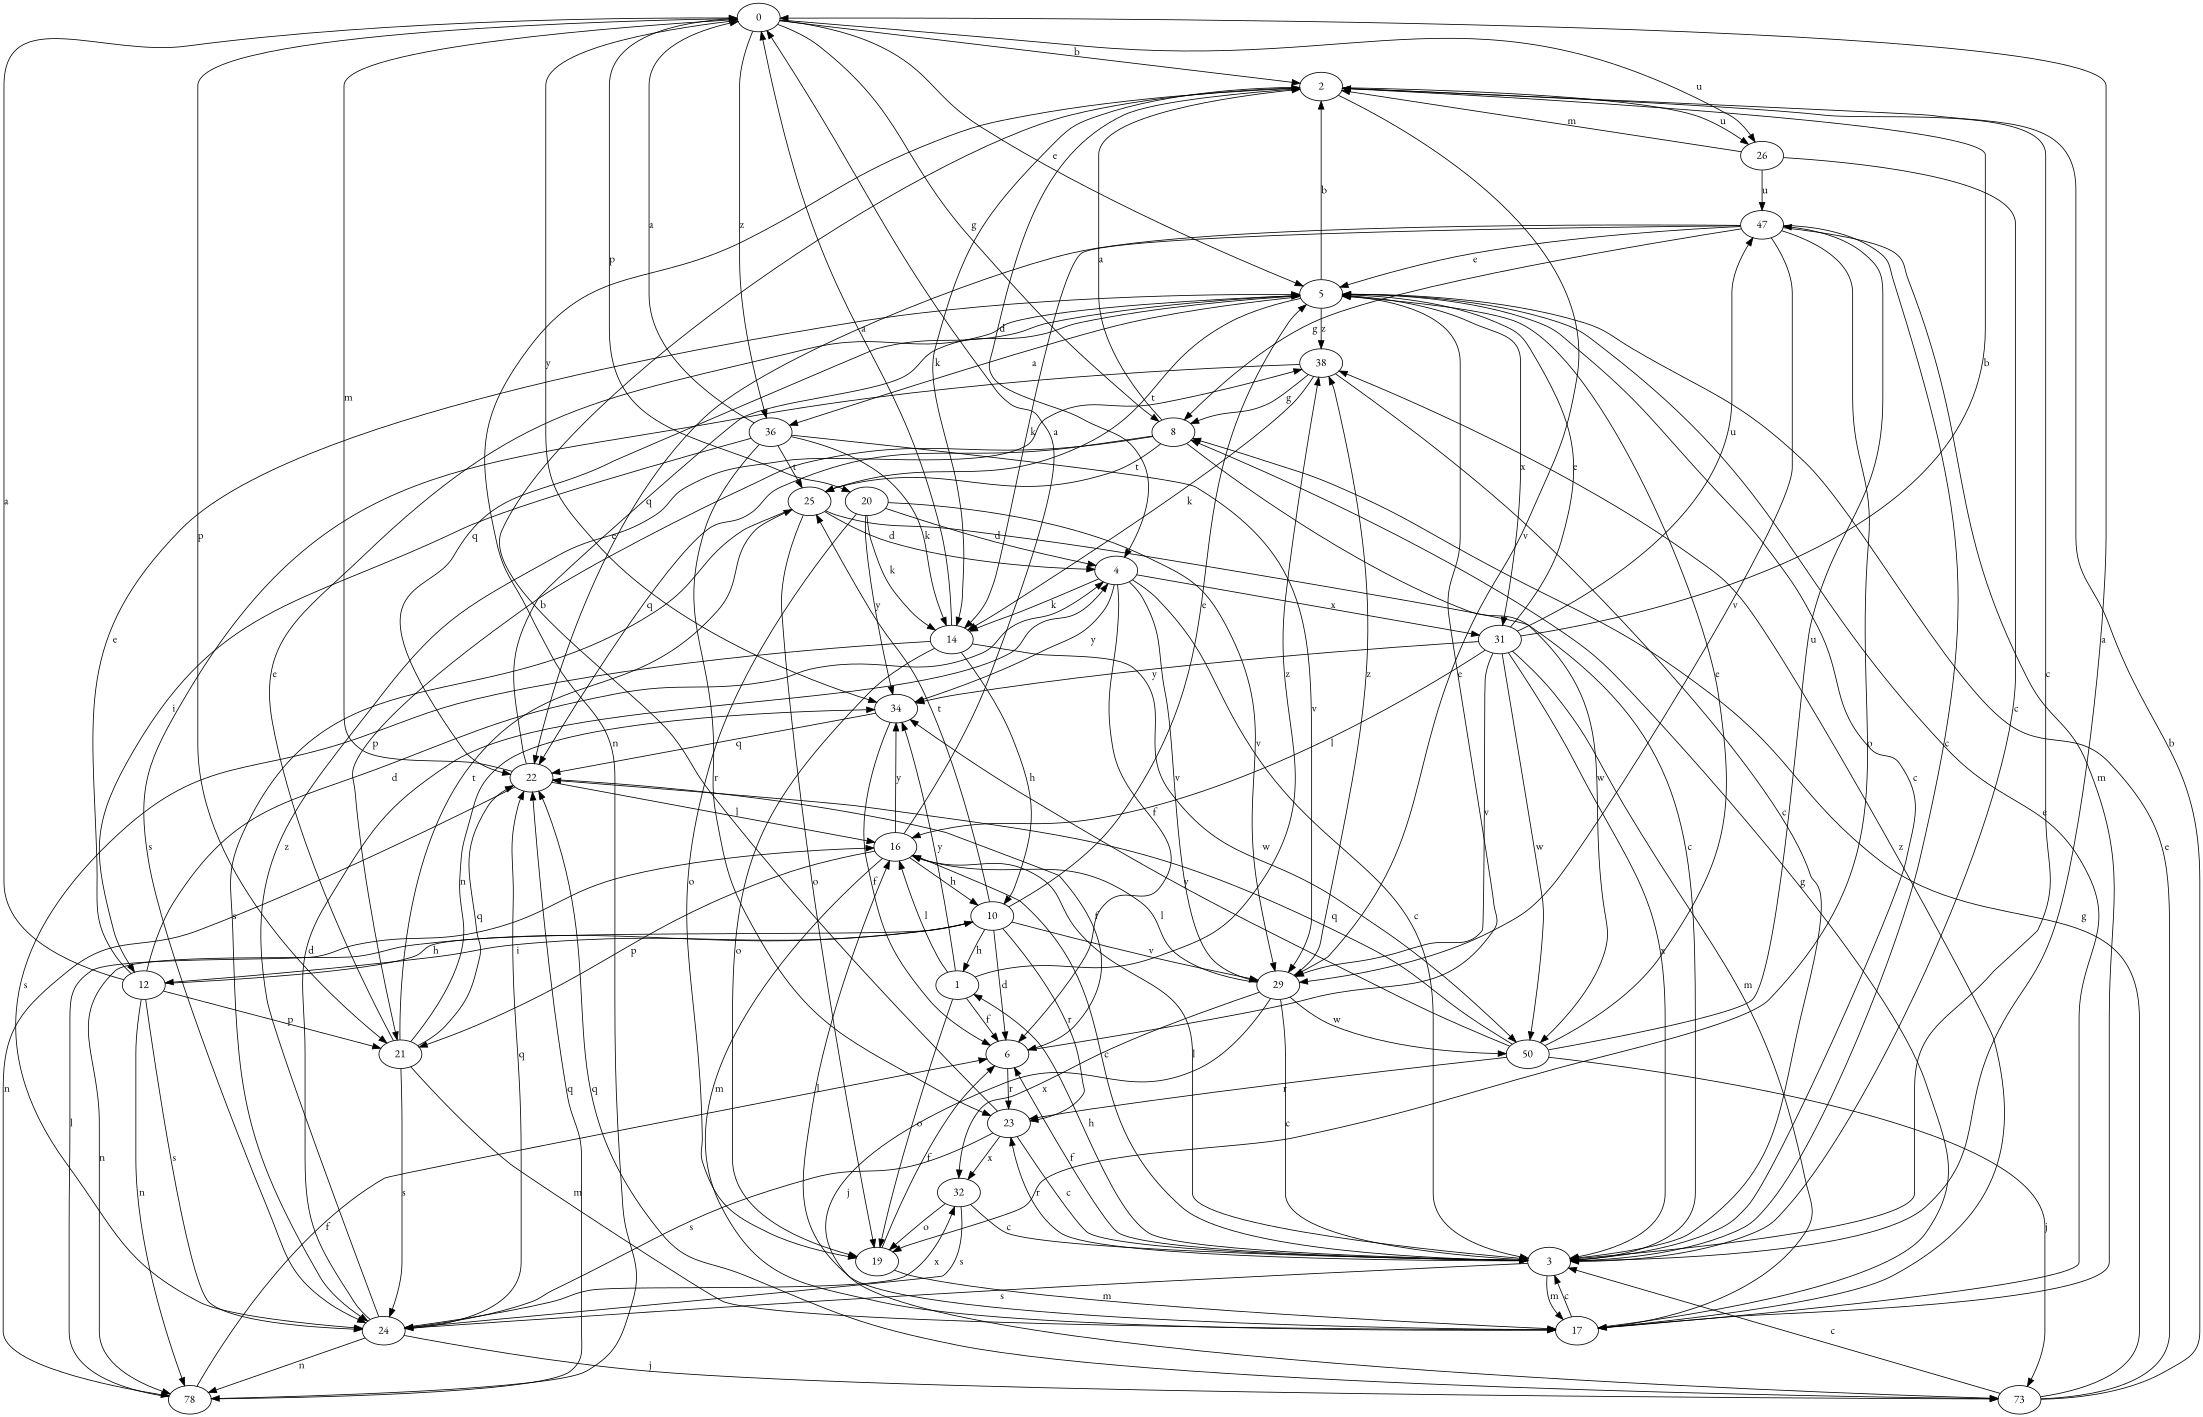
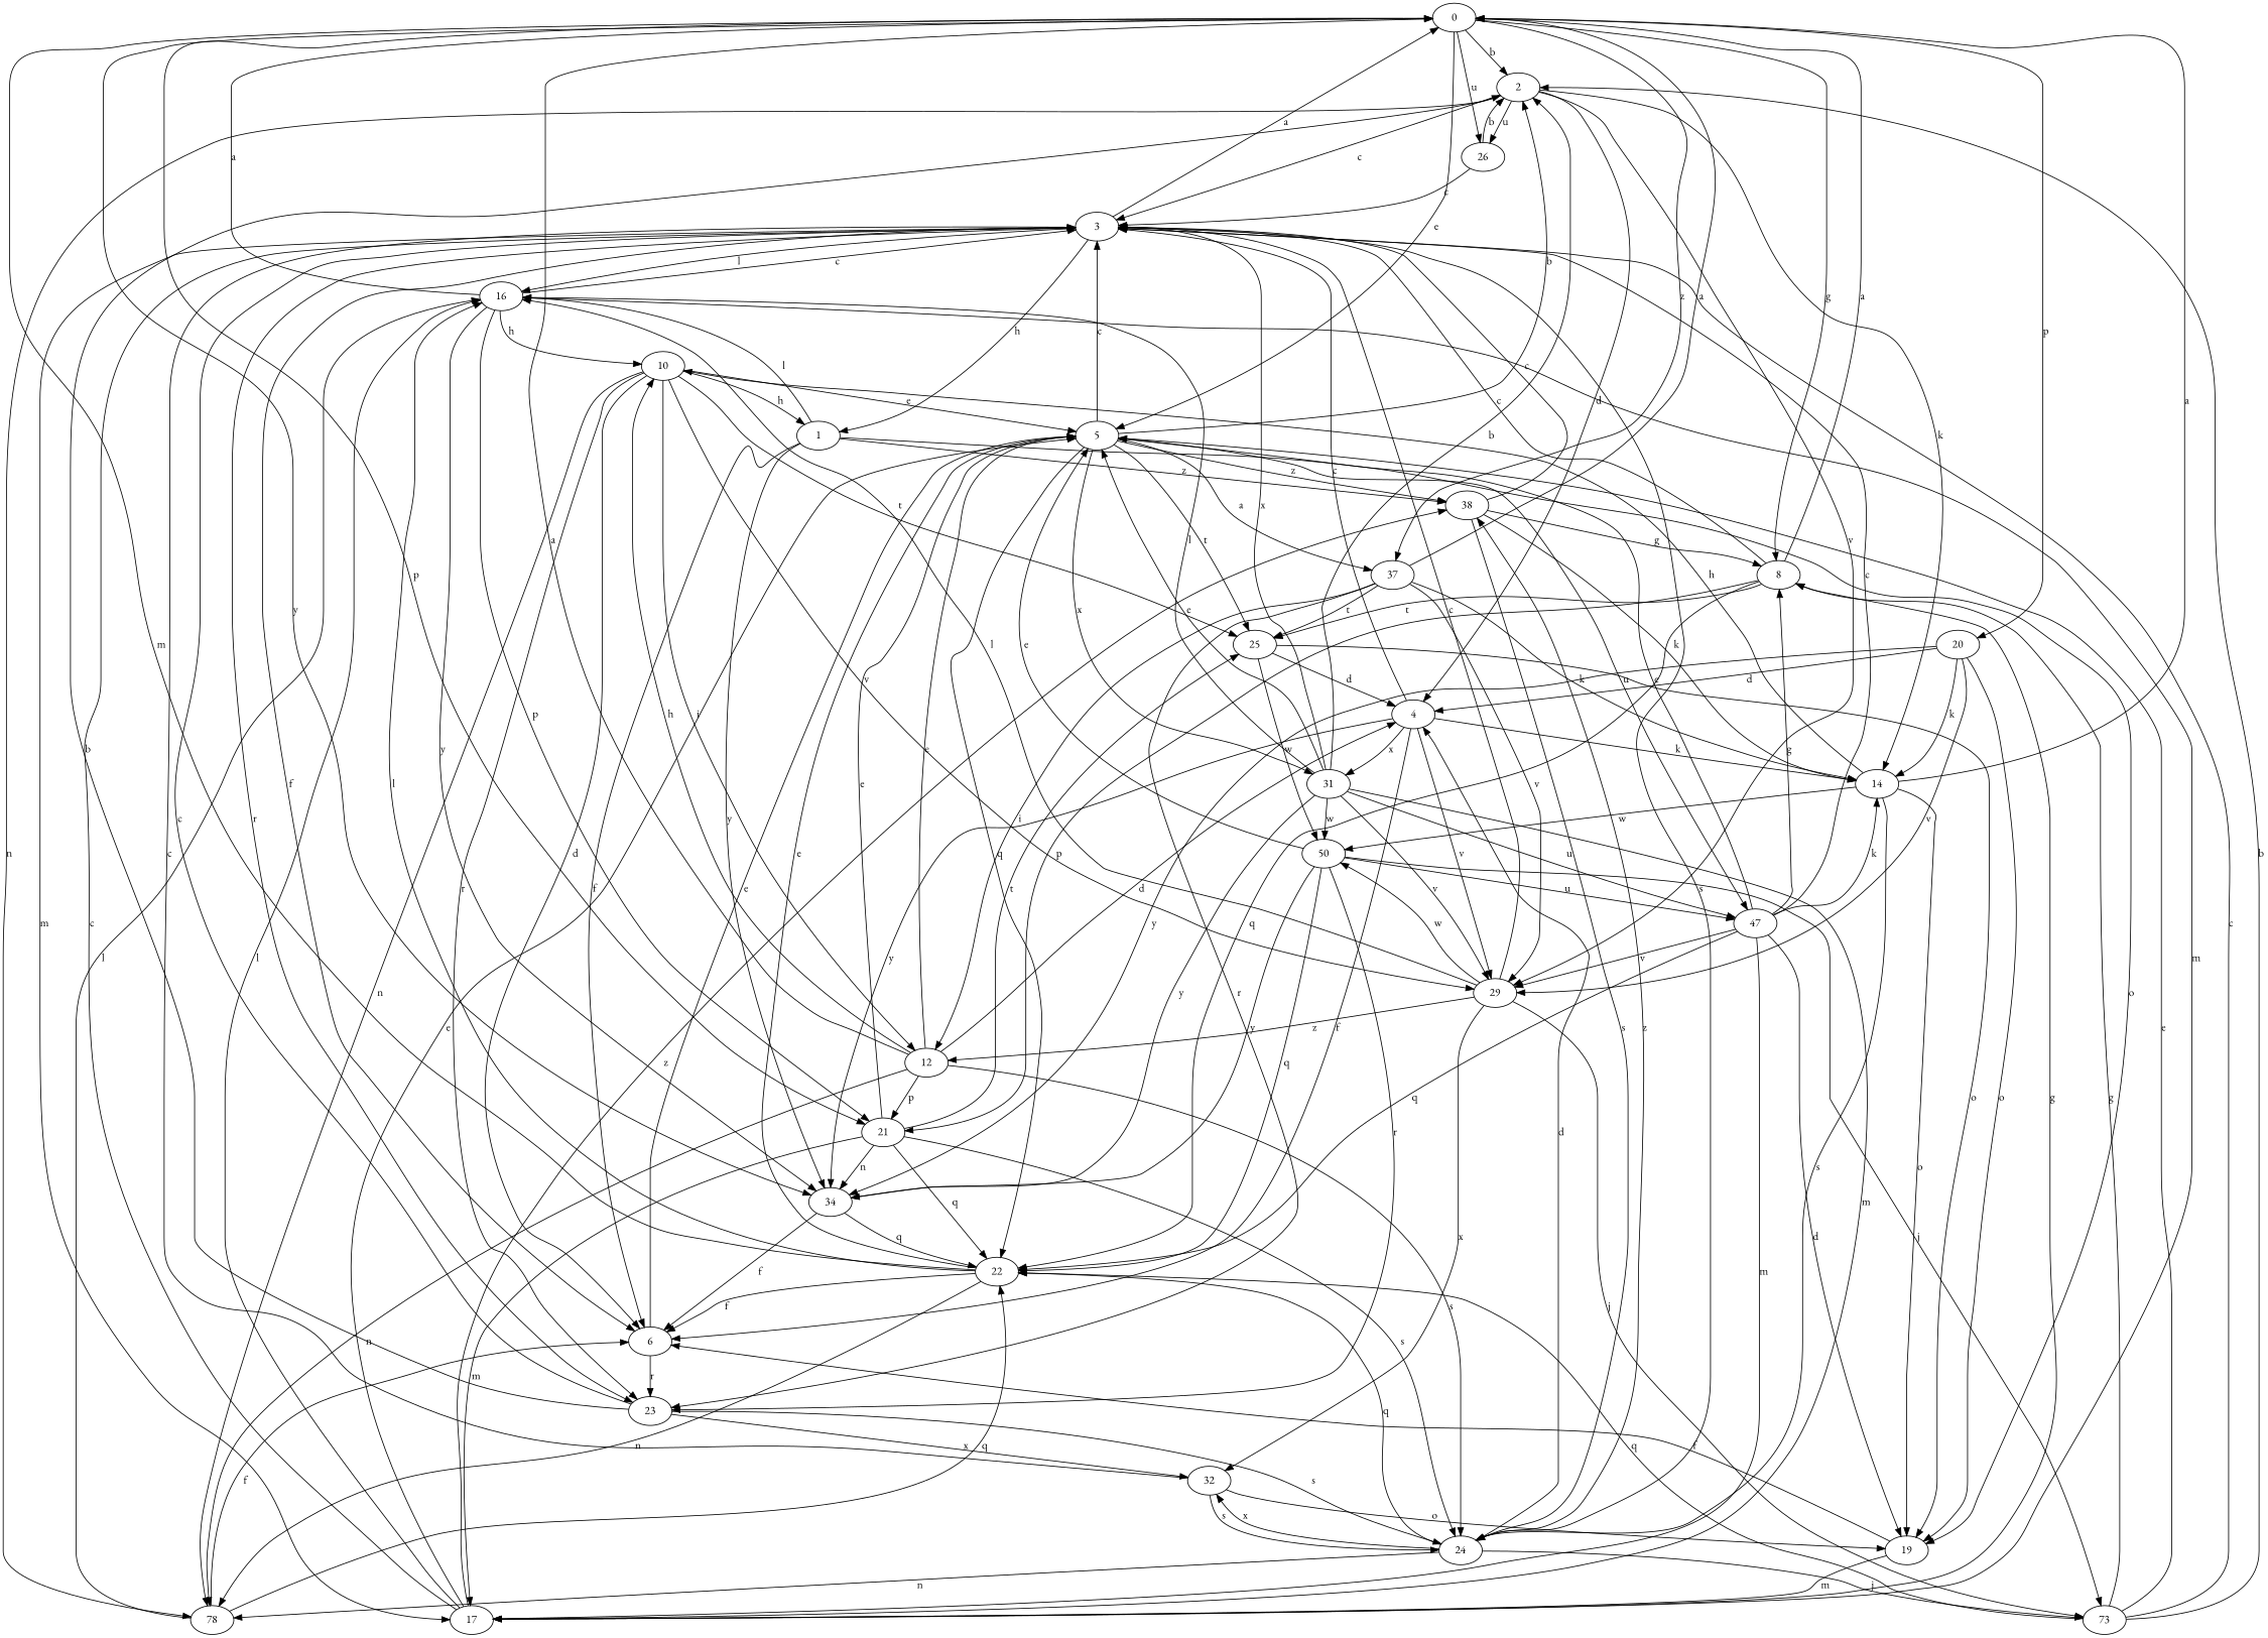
  strict digraph {
    fontname="EB Garamond"
    node [fontname="EB Garamond"]
    edge [fontname="EB Garamond"]
    0
    2
    5
    8
    20
    21
    26
    34
-   36
+   36 [label=37]
    3
    4
    14
    n13 [label=78]
    29
    31
    22
    25
    n18 [label=47]
    38
    19
    17
    24
    6
    23
    12
    n26 [label=1]
    16
    10
    n29 [label=50]
    n30 [label=73]
    32
    0 -> 2 [label=b]
    0 -> 5 [label=e]
    0 -> 8 [label=g]
    0 -> 20 [label=p]
    0 -> 21 [label=p]
    0 -> 26 [label=u]
    0 -> 34 [label=y]
    0 -> 36 [label=z]
    2 -> 26 [label=u]
    2 -> 3 [label=c]
    2 -> 4 [label=d]
    2 -> 14 [label=k]
    2 -> n13 [label=n]
    2 -> 29 [label=v]
    5 -> 2 [label=b]
    5 -> 36 [label=a]
    5 -> 3 [label=c]
    5 -> 31 [label=x]
    5 -> 22 [label=q]
    5 -> 25 [label=t]
-   26 -> n18 [label=u]
+   5 -> n18 [label=u]
    5 -> 38 [label=z]
-   8 -> 2 [label=a]
+   8 -> 0 [label=a]
    8 -> 21 [label=p]
    8 -> 3 [label=c]
    8 -> 22 [label=q]
    8 -> 25 [label=t]
    20 -> 34 [label=y]
    20 -> 4 [label=d]
    20 -> 14 [label=k]
    20 -> 29 [label=v]
    20 -> 19 [label=o]
    21 -> 5 [label=e]
    21 -> 34 [label=n]
    21 -> 22 [label=q]
    21 -> 25 [label=t]
    21 -> 17 [label=m]
    21 -> 24 [label=s]
-   26 -> 2 [label=m]
+   26 -> 2 [label=b]
    26 -> 3 [label=c]
    34 -> 22 [label=q]
    34 -> 6 [label=f]
    36 -> 0 [label=a]
    36 -> 14 [label=k]
    36 -> 29 [label=v]
    36 -> 25 [label=t]
    36 -> 23 [label=r]
    36 -> 12 [label=i]
    3 -> 0 [label=a]
    3 -> 17 [label=m]
    3 -> 24 [label=s]
    3 -> 6 [label=f]
    3 -> 23 [label=r]
    3 -> n26 [label=h]
    3 -> 16 [label=l]
    4 -> 34 [label=y]
    4 -> 3 [label=c]
    4 -> 14 [label=k]
    4 -> 29 [label=v]
    4 -> 31 [label=x]
    4 -> 6 [label=f]
    14 -> 0 [label=a]
    14 -> 19 [label=o]
    14 -> 24 [label=s]
    14 -> 10 [label=h]
    14 -> n29 [label=w]
    n13 -> 22 [label=q]
    n13 -> 6 [label=f]
    n13 -> 16 [label=l]
    29 -> 3 [label=c]
-   29 -> 38 [label=z]
+   29 -> 12 [label=z]
    29 -> 16 [label=l]
    29 -> n29 [label=w]
    29 -> n30 [label=j]
    29 -> 32 [label=x]
    31 -> 2 [label=b]
    31 -> 5 [label=e]
    31 -> 34 [label=y]
    31 -> 3 [label=x]
    31 -> 29 [label=v]
    31 -> n18 [label=u]
    31 -> 17 [label=m]
    31 -> 16 [label=l]
    31 -> n29 [label=w]
    22 -> 0 [label=m]
    22 -> 5 [label=e]
    22 -> n13 [label=n]
    22 -> 6 [label=f]
    22 -> 16 [label=l]
    25 -> 4 [label=d]
    25 -> 19 [label=o]
-   25 -> 24 [label=s]
    25 -> n29 [label=w]
    n18 -> 5 [label=e]
    n18 -> 8 [label=g]
    n18 -> 3 [label=c]
    n18 -> 14 [label=k]
    n18 -> 29 [label=v]
    n18 -> 22 [label=q]
-   n18 -> 19 [label=o]
+   n18 -> 19 [label=d]
    n18 -> 17 [label=m]
    38 -> 8 [label=g]
    38 -> 3 [label=c]
    38 -> 14 [label=k]
    38 -> 24 [label=s]
    19 -> 17 [label=m]
    19 -> 6 [label=f]
    17 -> 5 [label=e]
    17 -> 8 [label=g]
    17 -> 3 [label=c]
    17 -> 38 [label=z]
    17 -> 16 [label=l]
    24 -> 4 [label=d]
    24 -> n13 [label=n]
    24 -> 22 [label=q]
    24 -> 38 [label=z]
    24 -> n30 [label=j]
    24 -> 32 [label=x]
    6 -> 5 [label=e]
    6 -> 23 [label=r]
    23 -> 2 [label=b]
    23 -> 3 [label=c]
    23 -> 24 [label=s]
    23 -> 32 [label=x]
    12 -> 0 [label=a]
    12 -> 5 [label=e]
    12 -> 21 [label=p]
    12 -> 4 [label=d]
    12 -> n13 [label=n]
    12 -> 24 [label=s]
    12 -> 10 [label=h]
    n26 -> 34 [label=y]
    n26 -> 38 [label=z]
    n26 -> 19 [label=o]
    n26 -> 6 [label=f]
    n26 -> 16 [label=l]
    16 -> 0 [label=a]
    16 -> 21 [label=p]
    16 -> 34 [label=y]
    16 -> 3 [label=c]
    16 -> 17 [label=m]
    16 -> 10 [label=h]
    10 -> 5 [label=e]
    10 -> n13 [label=n]
    10 -> 29 [label=v]
    10 -> 25 [label=t]
    10 -> 6 [label=d]
    10 -> 23 [label=r]
    10 -> 12 [label=i]
    10 -> n26 [label=h]
    n29 -> 5 [label=e]
    n29 -> 34 [label=y]
    n29 -> 22 [label=q]
    n29 -> n18 [label=u]
    n29 -> 23 [label=r]
    n29 -> n30 [label=j]
    n30 -> 2 [label=b]
    n30 -> 5 [label=e]
    n30 -> 8 [label=g]
    n30 -> 3 [label=c]
    n30 -> 22 [label=q]
    32 -> 3 [label=c]
    32 -> 19 [label=o]
    32 -> 24 [label=s]
  }
